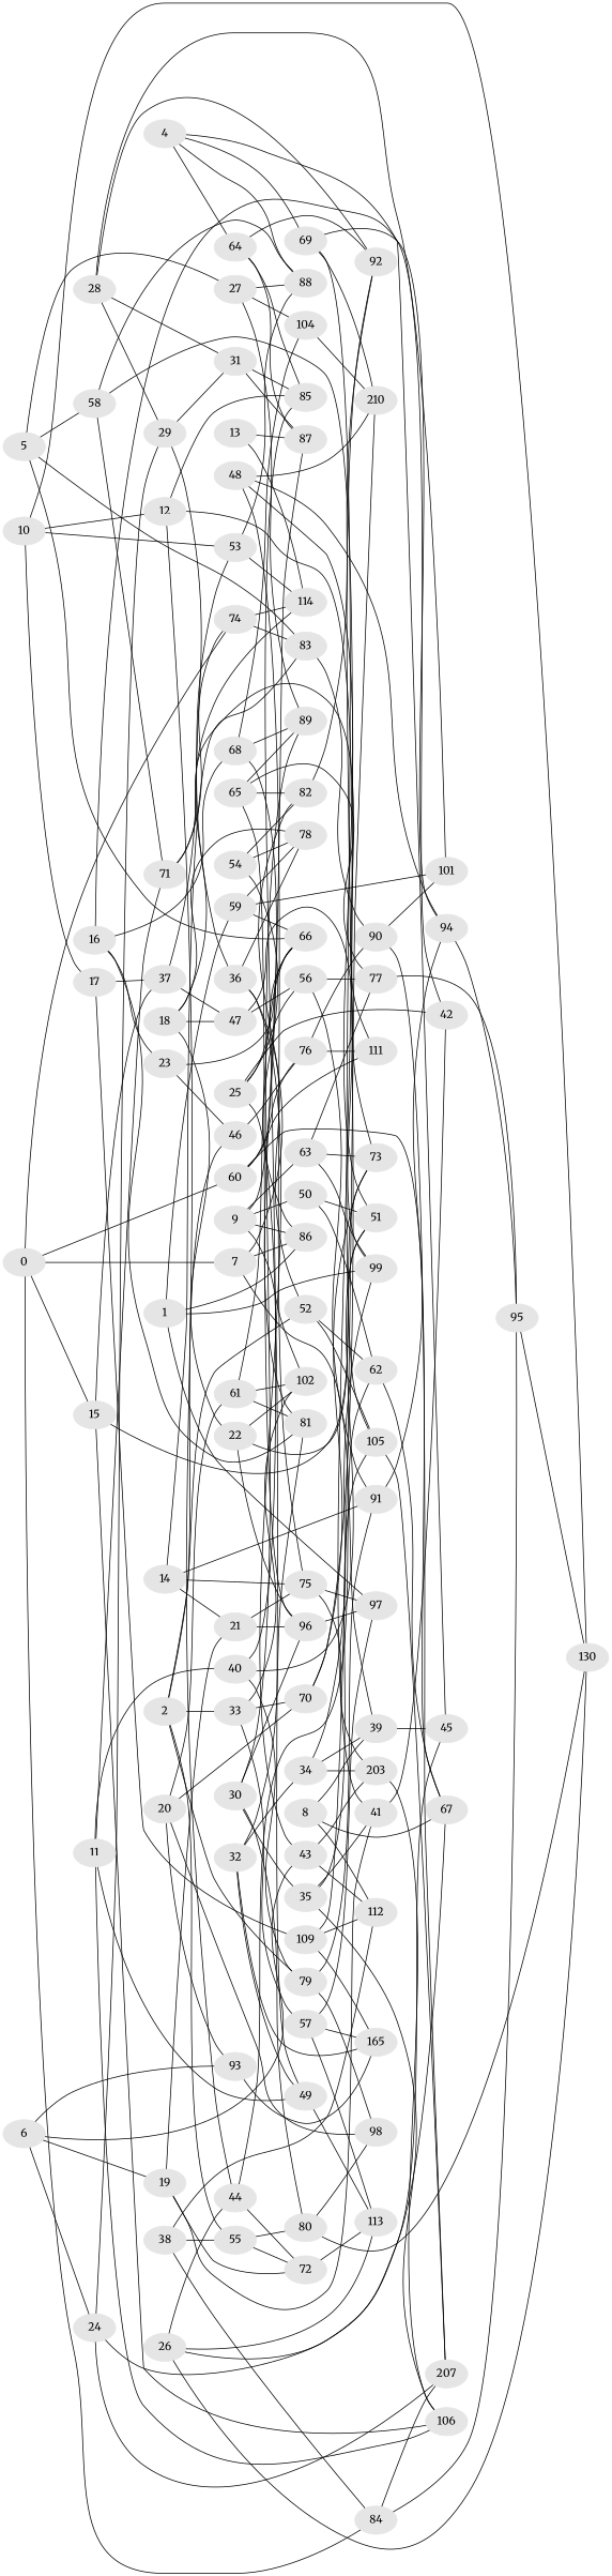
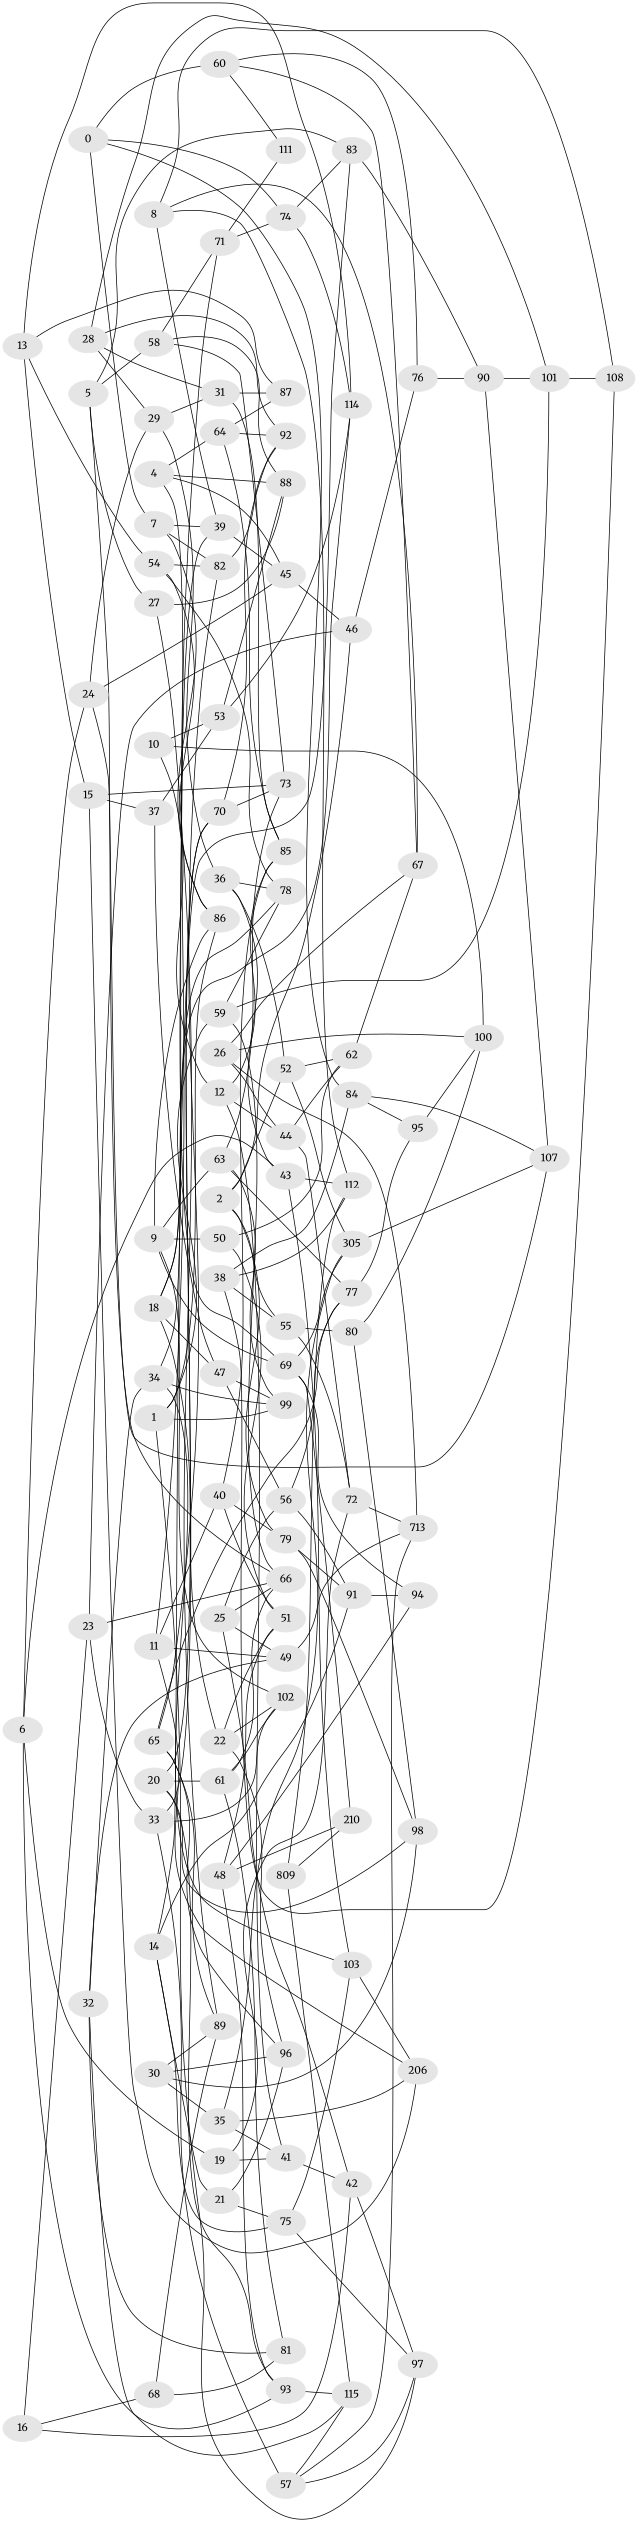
  graph {
    fontname=Merriweather
    rankdir=LR
    node [color=gray90 fontname=Merriweather style=filled]
    edge [fontname=Merriweather]
    1
    59
    86
    97
    99
    66
    78
    101
    2
    46
    52
    55
    79
    76
-   105
+   105 [label=305]
    62
    72
    80
    91
    98
    n21 [label=0]
    7
    60
    74
    84
    39
    82
    67
    111
    83
    114
-   107 [label=207]
+   107
    95
    4
    45
    64
    69
    88
    87
    85
    92
    94
    n43 [label=210]
    5
    27
    58
-   104
    89
    71
    73
    90
    6
    19
    24
    43
    93
    41
    21
    29
    112
-   103 [label=203]
-   115 [label=165]
+   103
+   115
    8
+   108
    9
    50
    102
    63
    51
    10
    12
-   17
    53
-   100 [label=130]
+   100
    44
    37
-   109
+   109 [label=809]
    11
    40
    49
-   106
-   113
+   106 [label=206]
+   113 [label=713]
    42
    13
    15
    54
    14
    75
    96
    47
    16
    23
    68
    81
    33
    18
    22
    56
    20
    61
    70
    57
    31
    36
    25
    77
    26
    28
    30
    35
    32
    34
    38
    48
    65
    1 -- 59
    1 -- 86
    1 -- 97
    1 -- 99
    59 -- 66
    59 -- 78
    59 -- 101
+   101 -- 108
    2 -- 46
    2 -- 52
    2 -- 55
    2 -- 79
    46 -- 76
    52 -- 105
    52 -- 62
    55 -- 72
    55 -- 80
    79 -- 91
    79 -- 98
-   76 -- 111
    76 -- 90
    105 -- 107
    62 -- 67
    72 -- 113
    80 -- 98
    80 -- 100
    91 -- 94
    n21 -- 7
    n21 -- 60
    n21 -- 74
    n21 -- 84
    7 -- 86
    7 -- 39
    7 -- 82
    60 -- 76
    60 -- 67
    60 -- 111
    74 -- 83
    74 -- 114
    84 -- 107
    84 -- 95
    39 -- 45
    82 -- 92
    83 -- 90
    95 -- 100
    4 -- 45
    4 -- 64
    4 -- 69
    4 -- 88
+   45 -- 46
    64 -- 87
    64 -- 85
    64 -- 92
    69 -- 105
    69 -- 94
    69 -- n43
-   94 -- 95
    5 -- 66
    5 -- 83
    5 -- 27
    5 -- 58
    27 -- 88
-   27 -- 104
    27 -- 89
    58 -- 88
    58 -- 71
    58 -- 73
-   104 -- n43
    71 -- 74
    71 -- 111
    90 -- 101
    90 -- 107
    6 -- 19
    6 -- 24
    6 -- 43
    6 -- 93
    19 -- 72
    19 -- 41
-   19 -- 21
    24 -- 107
    24 -- 45
    24 -- 29
    43 -- 112
    43 -- 103
    93 -- 115
    41 -- 42
    21 -- 75
    21 -- 96
    29 -- 31
    29 -- 36
    103 -- 106
    8 -- 39
    8 -- 67
    8 -- 112
+   8 -- 108
    9 -- 86
-   9 -- 87
+   9 -- 69
    9 -- 50
    9 -- 102
    9 -- 63
    50 -- 62
    50 -- 51
    63 -- 99
    63 -- 73
    63 -- 77
    10 -- 12
-   10 -- 17
    10 -- 53
    10 -- 100
    12 -- 85
    12 -- 41
    12 -- 44
-   17 -- 37
-   17 -- 109
    53 -- 114
    53 -- 88
    44 -- 62
    44 -- 72
    37 -- 53
    37 -- 47
    109 -- n43
    109 -- 112
    109 -- 115
    11 -- 71
    11 -- 40
    11 -- 49
    11 -- 106
    40 -- 79
    40 -- 85
    40 -- 51
    49 -- 113
-   96 -- 97
+   42 -- 97
    13 -- 114
    13 -- 87
-   n21 -- 15
+   13 -- 15
+   13 -- 54
    15 -- 73
    15 -- 37
    15 -- 106
    54 -- 86
    54 -- 78
    54 -- 82
    14 -- 91
    14 -- 83
    14 -- 21
    14 -- 75
    75 -- 97
    75 -- 103
    47 -- 99
    47 -- 56
    16 -- 42
    16 -- 23
    16 -- 68
-   16 -- 81
    23 -- 66
    23 -- 46
-   2 -- 33
-   68 -- 104
+   23 -- 33
    68 -- 89
    68 -- 81
    33 -- 102
    33 -- 70
    33 -- 57
    18 -- 78
    18 -- 114
    18 -- 47
    18 -- 22
    22 -- 102
    22 -- 51
    22 -- 96
    56 -- 91
    56 -- 77
    20 -- 98
    20 -- 93
    20 -- 61
    20 -- 70
    61 -- 66
    61 -- 102
    61 -- 81
    70 -- 92
    70 -- 73
    57 -- 97
    57 -- 115
    57 -- 113
    31 -- 87
    31 -- 85
    36 -- 78
    36 -- 52
    36 -- 43
    25 -- 66
    25 -- 49
    25 -- 42
    25 -- 56
    77 -- 95
    26 -- 67
    26 -- 100
    26 -- 44
    26 -- 113
    28 -- 101
    28 -- 92
    28 -- 29
    28 -- 31
-   30 -- 80
+   30 -- 98
    30 -- 89
    30 -- 96
    30 -- 35
    35 -- 105
    35 -- 41
    35 -- 106
    32 -- 115
    32 -- 49
    32 -- 81
    32 -- 34
    34 -- 99
    34 -- 39
    34 -- 103
    38 -- 55
    38 -- 84
    38 -- 112
+   38 -- 108
    48 -- 94
    48 -- n43
-   48 -- 75
+   48 -- 93
    48 -- 51
    65 -- 82
    65 -- 89
    65 -- 96
    65 -- 77
  }
